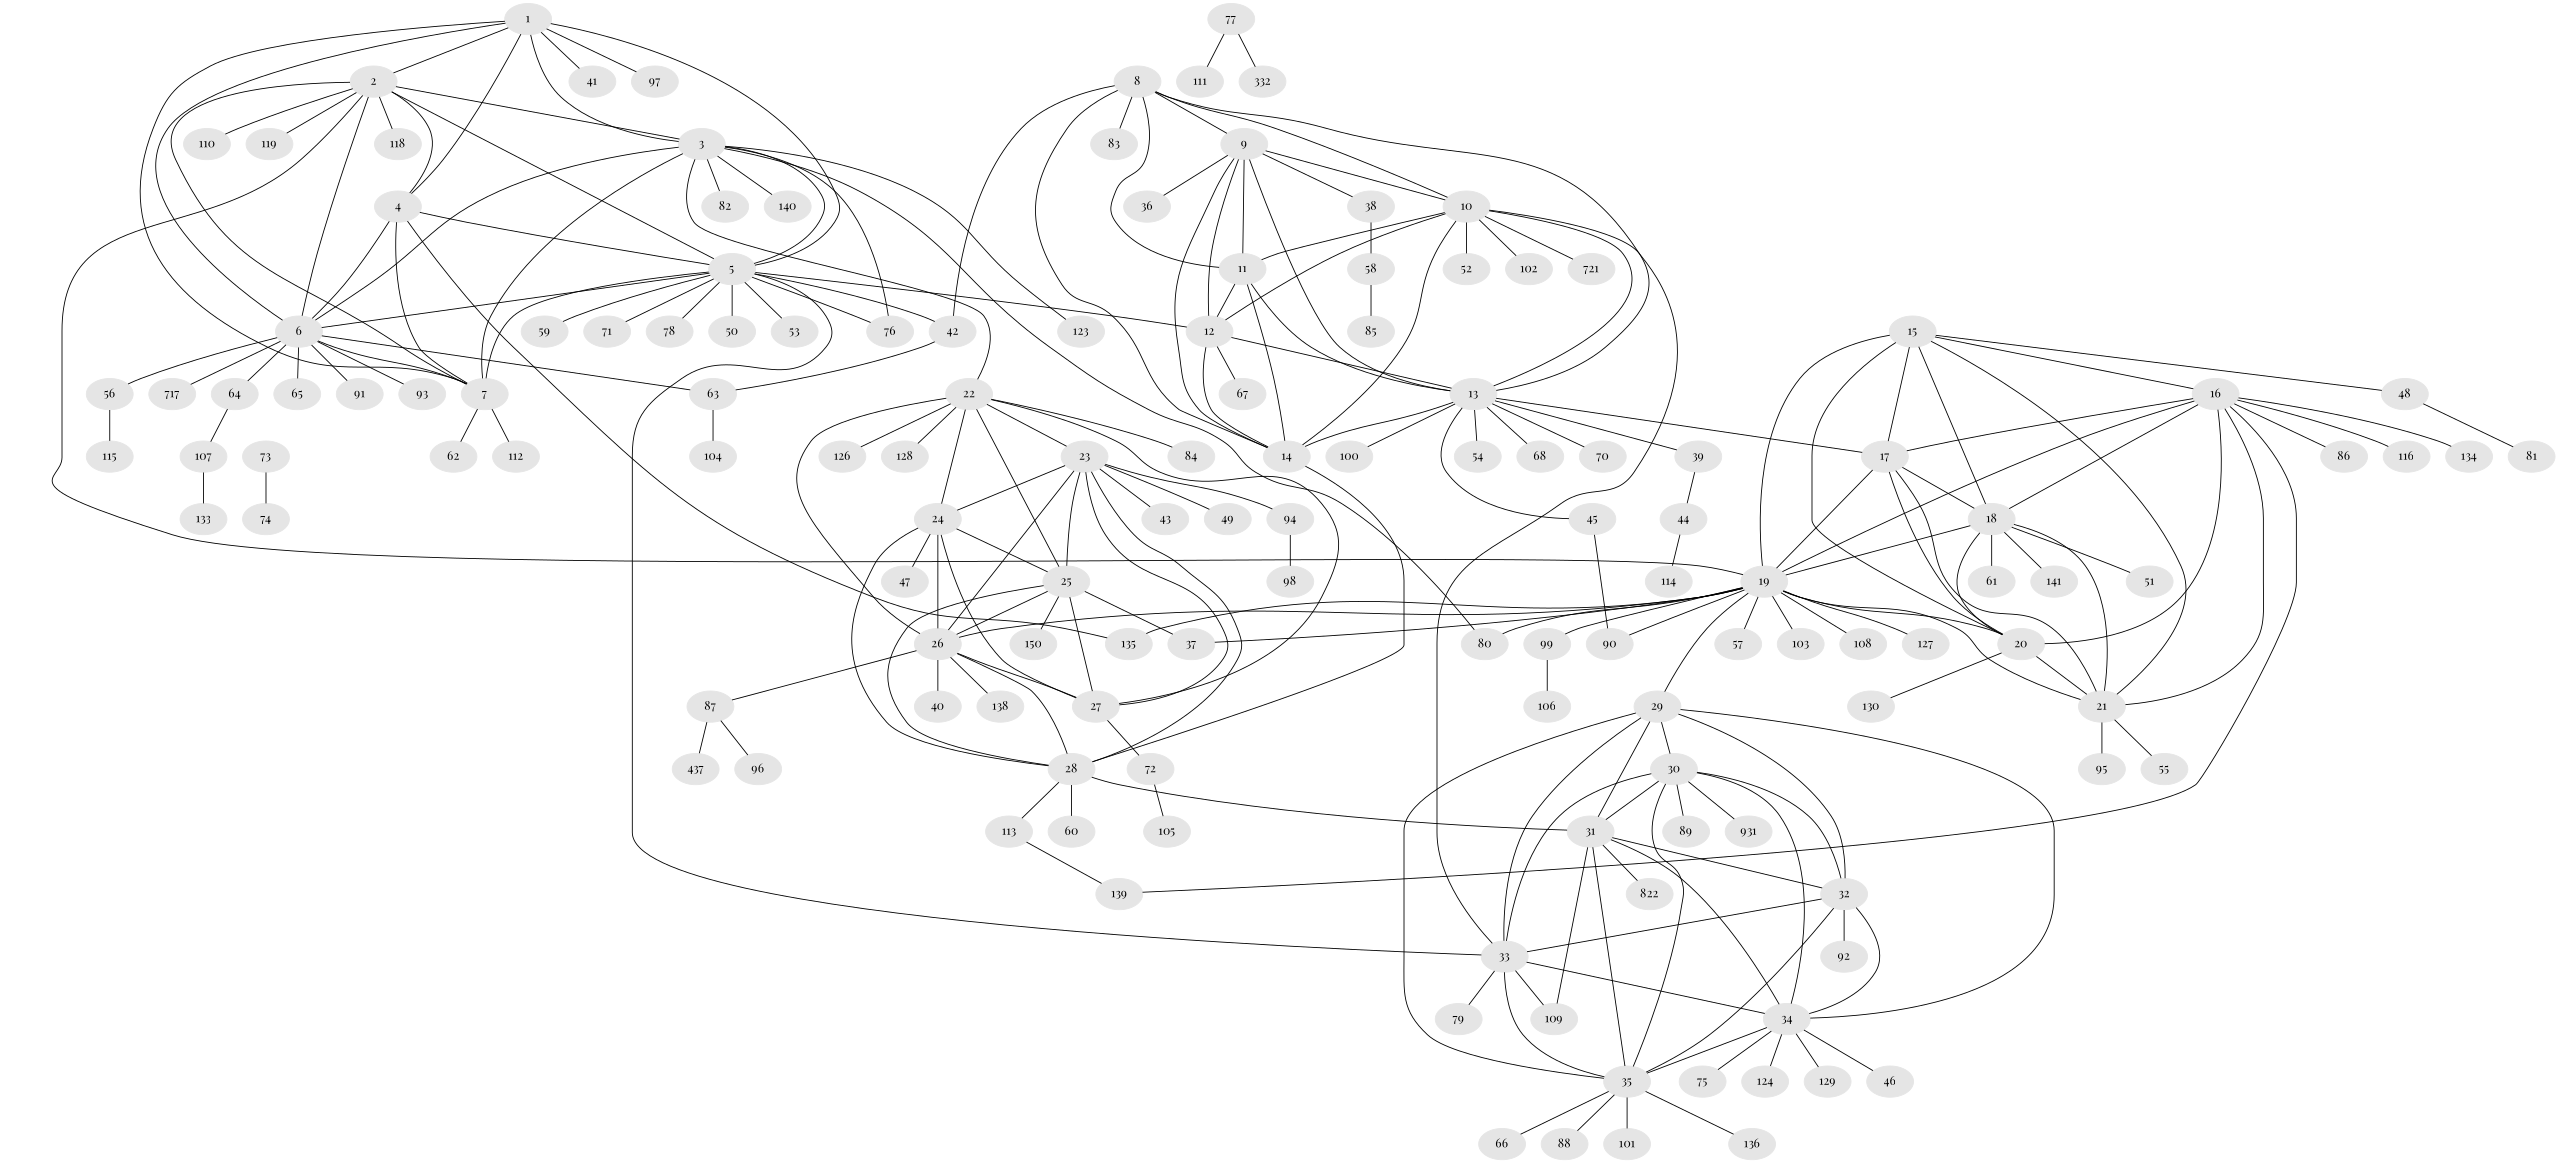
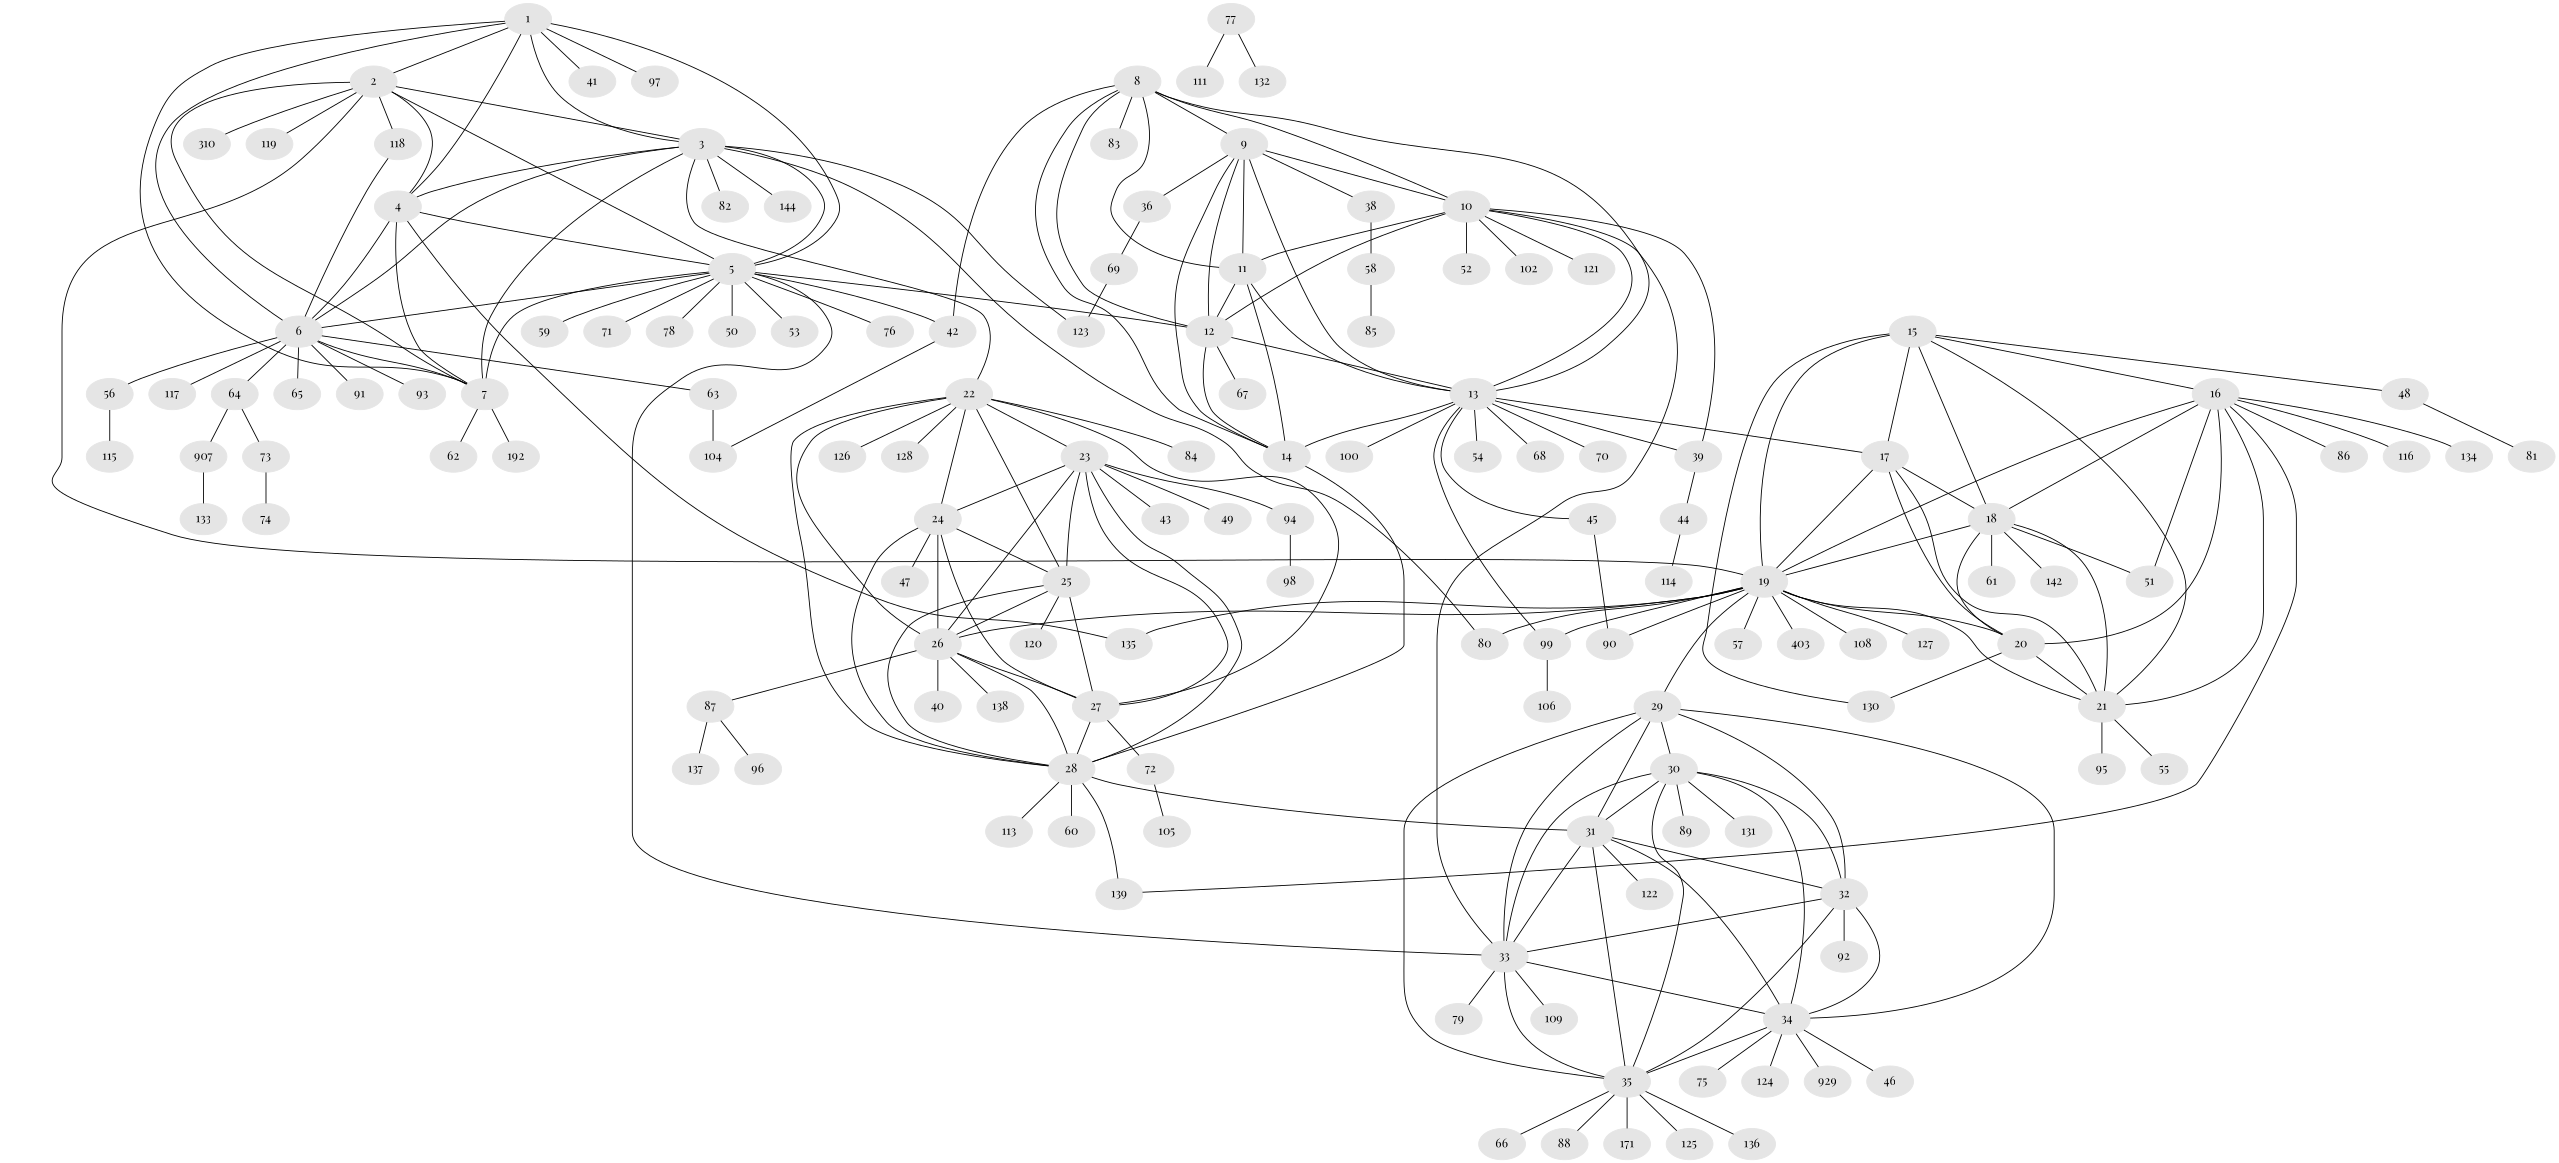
  graph {
    fontname="Playfair Display"
    node [color=gray90 fontname="Playfair Display" style=filled]
    edge [fontname="Playfair Display"]
    1
    2
    3
    4
    5
    6
    7
    41
    97
    19
-   110
+   110 [label=310]
    118
    119
    22
    80
    82
    123
-   140
+   140 [label=144]
    135
    12
    33
    42
    50
    53
    59
    71
    76
    78
    56
    63
    64
    65
    91
    93
-   117 [label=717]
+   117
    62
-   112
+   112 [label=192]
    99
    20
    21
    26
    29
-   37
    57
    90
-   103
+   103 [label=403]
    108
    127
    28
    23
    24
    25
    27
    84
    126
    128
    13
    14
    67
    34
    35
    79
    109
    115
    104
    73
-   107
+   107 [label=907]
    8
    9
    10
    11
    83
    36
    38
    52
    102
-   121 [label=721]
+   121
    17
    39
    45
    54
    68
    70
    100
+   69
    58
    18
    44
    106
    139
    31
    60
    113
    15
    16
    48
    86
    116
    134
    51
    61
-   141
+   141 [label=142]
    130
    55
    95
    81
    40
    87
    138
    30
    32
    77
    111
-   132 [label=332]
+   132
    43
    49
    94
    47
-   120 [label=150]
+   120
    72
    98
    96
-   137 [label=437]
+   137
    105
-   122 [label=822]
+   122
    89
-   131 [label=931]
+   131
    92
    46
    75
    124
-   129
+   129 [label=929]
    66
    88
-   101
+   101 [label=171]
+   125
    136
    85
    114
    74
    133
    1 -- 2
    1 -- 3
    1 -- 4
    1 -- 5
    1 -- 6
    1 -- 7
    1 -- 41
    1 -- 97
    2 -- 3
    2 -- 4
    2 -- 5
-   2 -- 6
+   118 -- 6
    2 -- 7
    2 -- 19
    2 -- 110
    2 -- 118
    2 -- 119
-   3 -- 76
+   3 -- 4
    3 -- 5
    3 -- 6
    3 -- 7
    3 -- 22
    3 -- 80
    3 -- 82
    3 -- 123
    3 -- 140
    4 -- 5
    4 -- 6
    4 -- 7
    4 -- 135
    5 -- 6
    5 -- 7
    5 -- 12
    5 -- 33
    5 -- 42
    5 -- 50
    5 -- 53
    5 -- 59
    5 -- 71
    5 -- 76
    5 -- 78
    6 -- 7
    6 -- 56
    6 -- 63
    6 -- 64
    6 -- 65
    6 -- 91
    6 -- 93
    6 -- 117
    7 -- 62
    7 -- 112
    19 -- 80
    19 -- 135
    19 -- 99
    19 -- 20
    19 -- 21
    19 -- 26
    19 -- 29
-   19 -- 37
    19 -- 57
    19 -- 90
    19 -- 103
    19 -- 108
    19 -- 127
    22 -- 26
+   22 -- 28
    22 -- 23
    22 -- 24
    22 -- 25
    22 -- 27
    22 -- 84
    22 -- 126
    22 -- 128
    12 -- 13
    12 -- 14
    12 -- 67
    33 -- 34
    33 -- 35
    33 -- 79
    33 -- 109
-   42 -- 63
+   42 -- 104
    56 -- 115
    63 -- 104
+   64 -- 73
    64 -- 107
    99 -- 106
    20 -- 21
    20 -- 130
    21 -- 55
    21 -- 95
    26 -- 28
    26 -- 27
    26 -- 40
    26 -- 87
    26 -- 138
    29 -- 33
    29 -- 34
    29 -- 35
    29 -- 31
    29 -- 30
    29 -- 32
-   113 -- 139
+   28 -- 139
    28 -- 31
    28 -- 60
    28 -- 113
    23 -- 26
    23 -- 28
    23 -- 24
    23 -- 25
    23 -- 27
    23 -- 43
    23 -- 49
    23 -- 94
    24 -- 26
    24 -- 28
    24 -- 25
    24 -- 27
    24 -- 47
    25 -- 26
-   25 -- 37
    25 -- 28
    25 -- 27
    25 -- 120
+   27 -- 28
    27 -- 72
+   13 -- 99
    13 -- 14
    13 -- 17
    13 -- 39
    13 -- 45
    13 -- 54
    13 -- 68
    13 -- 70
    13 -- 100
    14 -- 28
    34 -- 35
    34 -- 46
    34 -- 75
    34 -- 124
    34 -- 129
    35 -- 66
    35 -- 88
    35 -- 101
+   35 -- 125
    35 -- 136
    73 -- 74
    107 -- 133
+   8 -- 12
    8 -- 42
    8 -- 13
    8 -- 14
    8 -- 9
    8 -- 10
    8 -- 11
    8 -- 83
    9 -- 12
    9 -- 13
    9 -- 14
    9 -- 10
    9 -- 11
    9 -- 36
    9 -- 38
    10 -- 12
    10 -- 33
    10 -- 13
-   10 -- 14
+   10 -- 39
    10 -- 11
    10 -- 52
    10 -- 102
    10 -- 121
    11 -- 12
    11 -- 13
    11 -- 14
+   36 -- 69
    38 -- 58
    17 -- 19
    17 -- 20
    17 -- 21
    17 -- 18
    39 -- 44
    45 -- 90
+   69 -- 123
    58 -- 85
    18 -- 19
    18 -- 20
    18 -- 21
    18 -- 51
    18 -- 61
    18 -- 141
    44 -- 114
-   31 -- 109
+   31 -- 33
    31 -- 34
    31 -- 35
    31 -- 32
    31 -- 122
    15 -- 19
-   15 -- 20
+   15 -- 130
    15 -- 21
    15 -- 17
    15 -- 18
    15 -- 16
    15 -- 48
    16 -- 19
    16 -- 20
    16 -- 21
-   16 -- 17
+   16 -- 51
    16 -- 18
    16 -- 139
    16 -- 86
    16 -- 116
    16 -- 134
    48 -- 81
    87 -- 96
    87 -- 137
    30 -- 33
    30 -- 34
    30 -- 35
    30 -- 31
    30 -- 32
    30 -- 89
    30 -- 131
    32 -- 33
    32 -- 34
    32 -- 35
    32 -- 92
    77 -- 111
    77 -- 132
    94 -- 98
    72 -- 105
  }
